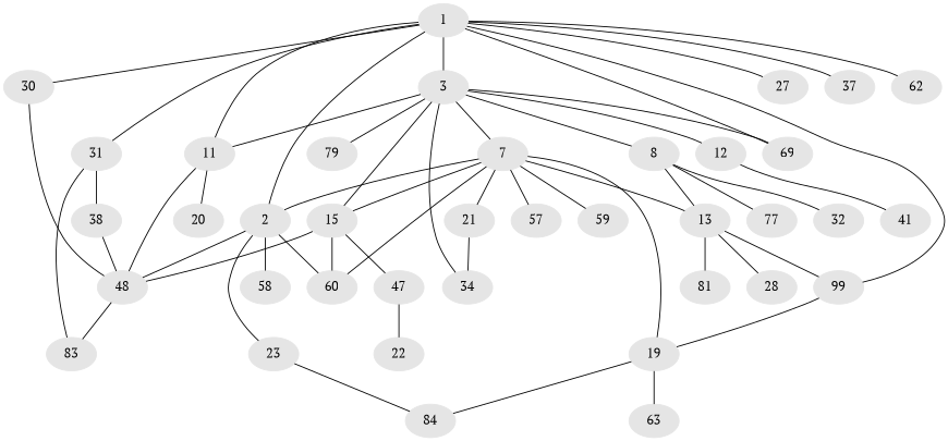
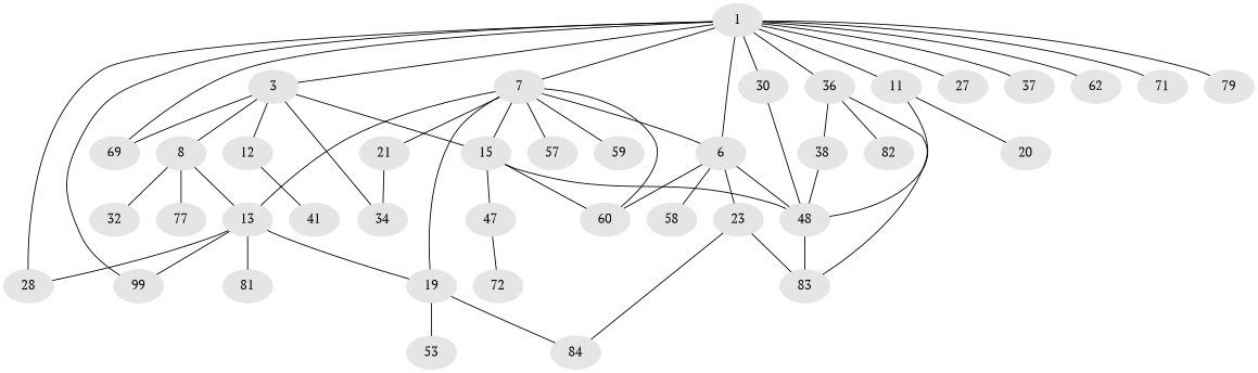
  graph {
    fontname="PT Serif"
    node [color=gray90 fontname="PT Serif" style=filled]
    edge [fontname="PT Serif"]
    1 [super="+16+2"]
    3 [super="+22+66+10+5"]
    n3 [label=7 super="+9"]
-   6 [super="+7+70+55+36" label=2]
+   6 [super="+7+70+55+36"]
    11 [super="+14"]
    27 [super="+29"]
    28 [super="+42"]
    30
-   31 [super="+74+68+75"]
+   31 [super="+74+68+75" label=36]
    37
    n11 [label=99]
    62 [super="+76"]
    69
+   71
    8 [super="+54"]
    12 [super="+33"]
    15 [super="+17"]
    34
    79
    13 [super="+64+43"]
    19 [super="+46+35"]
    21
    57
    59
    60 [super="+78"]
    23
    48 [super="+61+63+52"]
    58
    20
    83
    38 [super="+44"]
+   82
    32
    77
    41
    47
    81
-   53 [label=63]
+   53
    84
-   72 [label=22]
+   72
    1 -- 3
-   3 -- n3
+   1 -- n3
    1 -- 6 [weight=2]
    1 -- 11
    1 -- 27
+   1 -- 28 [weight=2]
    1 -- 30
    1 -- 31
    1 -- 37
    1 -- n11
    1 -- 62
    1 -- 69
-   3 -- 11
+   1 -- 71
    3 -- 69
    3 -- 8
    3 -- 12
    3 -- 15
    3 -- 34
-   3 -- 79
+   1 -- 79
    n3 -- 6
    n3 -- 15
    n3 -- 13 [weight=2]
    n3 -- 19
    n3 -- 21
    n3 -- 57
    n3 -- 59
    n3 -- 60
    6 -- 60
    6 -- 23
    6 -- 48
    6 -- 58
    11 -- 48
    11 -- 20
    30 -- 48
    31 -- 83
    31 -- 38
+   31 -- 82
    8 -- 13
    8 -- 32
    8 -- 77
    12 -- 41
    15 -- 60
    15 -- 48
    15 -- 47
    13 -- 28
    13 -- n11
-   n11 -- 19
+   13 -- 19
    13 -- 81 [weight=2]
    19 -- 53
    19 -- 84
    21 -- 34
+   23 -- 83
    23 -- 84
    48 -- 83
    38 -- 48
    47 -- 72
  }
